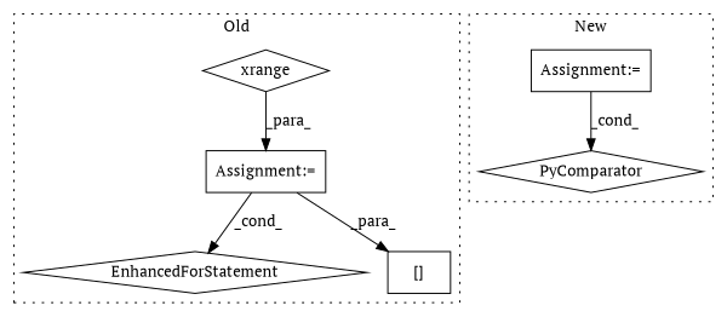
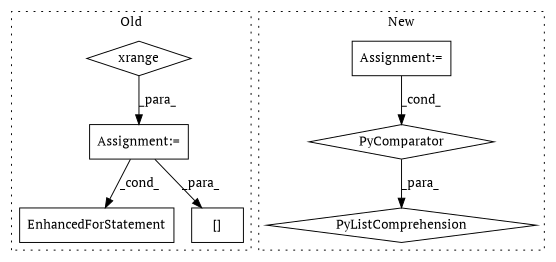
  digraph {
    fontname="PT Serif"
    node [a=7 fontname="PT Serif" l="53,2" s="1743,1820" shape=diamond]
    edge [fontname="PT Serif"]
    n1 [a=32 l="7,1" label=xrange s="1804,1819"]
    n2 [label="Assignment:=" shape=box]
-   n3 [a=70 label=EnhancedForStatement]
+   n3 [a=70 label=EnhancedForStatement shape=box]
    n4 [a=2 l="6,1" label="[]" s="1844,1851" shape=box]
+   n5 [a=109 l=148 label=PyListComprehension s=1563]
    n6 [l=67 label="Assignment:=" s=1636 shape=box]
    n7 [a=113 l=67 label=PyComparator s=1636]
    subgraph cluster_1 {
      label=Old
      style=dotted
      n1
      n2
      n3
      n4
    }
    subgraph cluster_2 {
      label=New
      style=dotted
+     n5
      n6
      n7
    }
    n1 -> n2 [label=_para_]
    n2 -> n3 [label=_cond_]
    n2 -> n4 [label=_para_]
    n6 -> n7 [label=_cond_]
+   n7 -> n5 [label=_para_]
  }
